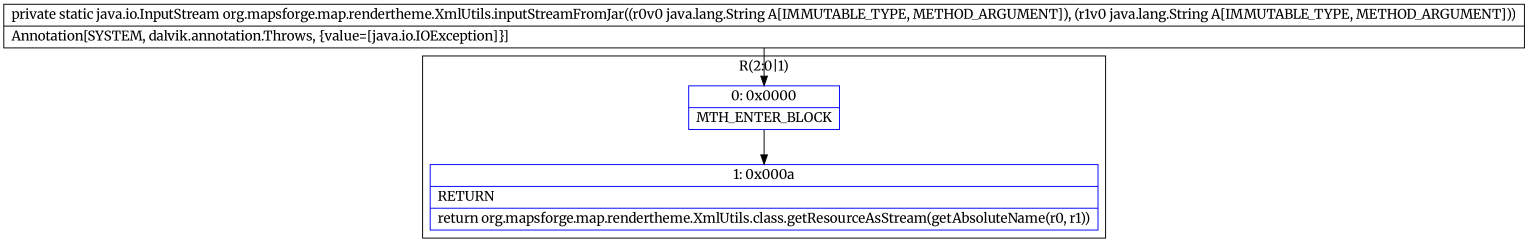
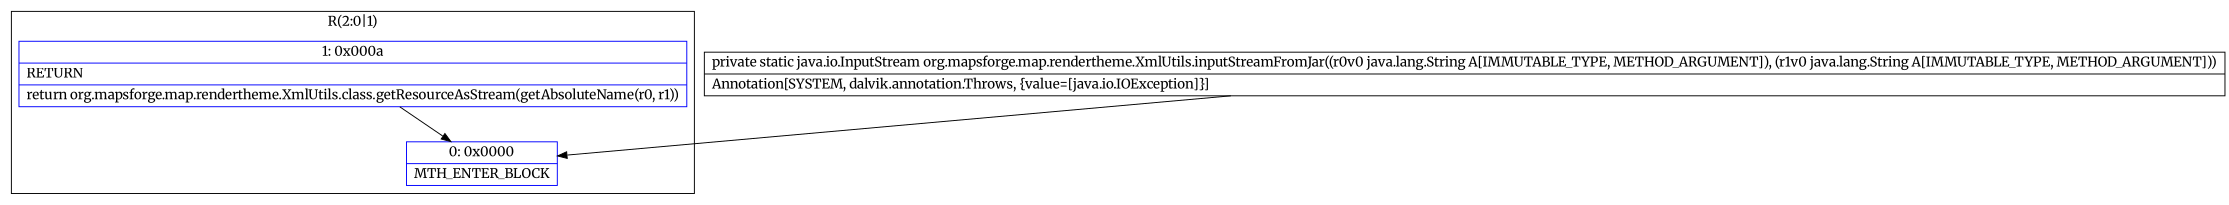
  digraph {
    fontname=Merriweather
    node [color=blue shape=record fontname=Merriweather]
    edge [fontname=Merriweather]
    n1 [label="{0\:\ 0x0000|MTH_ENTER_BLOCK\l}"]
    n2 [label="{1\:\ 0x000a|RETURN\l|return org.mapsforge.map.rendertheme.XmlUtils.class.getResourceAsStream(getAbsoluteName(r0, r1))\l}"]
    n3 [label="{private static java.io.InputStream org.mapsforge.map.rendertheme.XmlUtils.inputStreamFromJar((r0v0 java.lang.String A[IMMUTABLE_TYPE, METHOD_ARGUMENT]), (r1v0 java.lang.String A[IMMUTABLE_TYPE, METHOD_ARGUMENT]))  | Annotation[SYSTEM, dalvik.annotation.Throws, \{value=[java.io.IOException]\}]\l}" color=""]
    subgraph cluster_1 {
      label="R(2:0|1)"
      n1
      n2
    }
-   n1 -> n2
+   n2 -> n1
    n3 -> n1
  }
